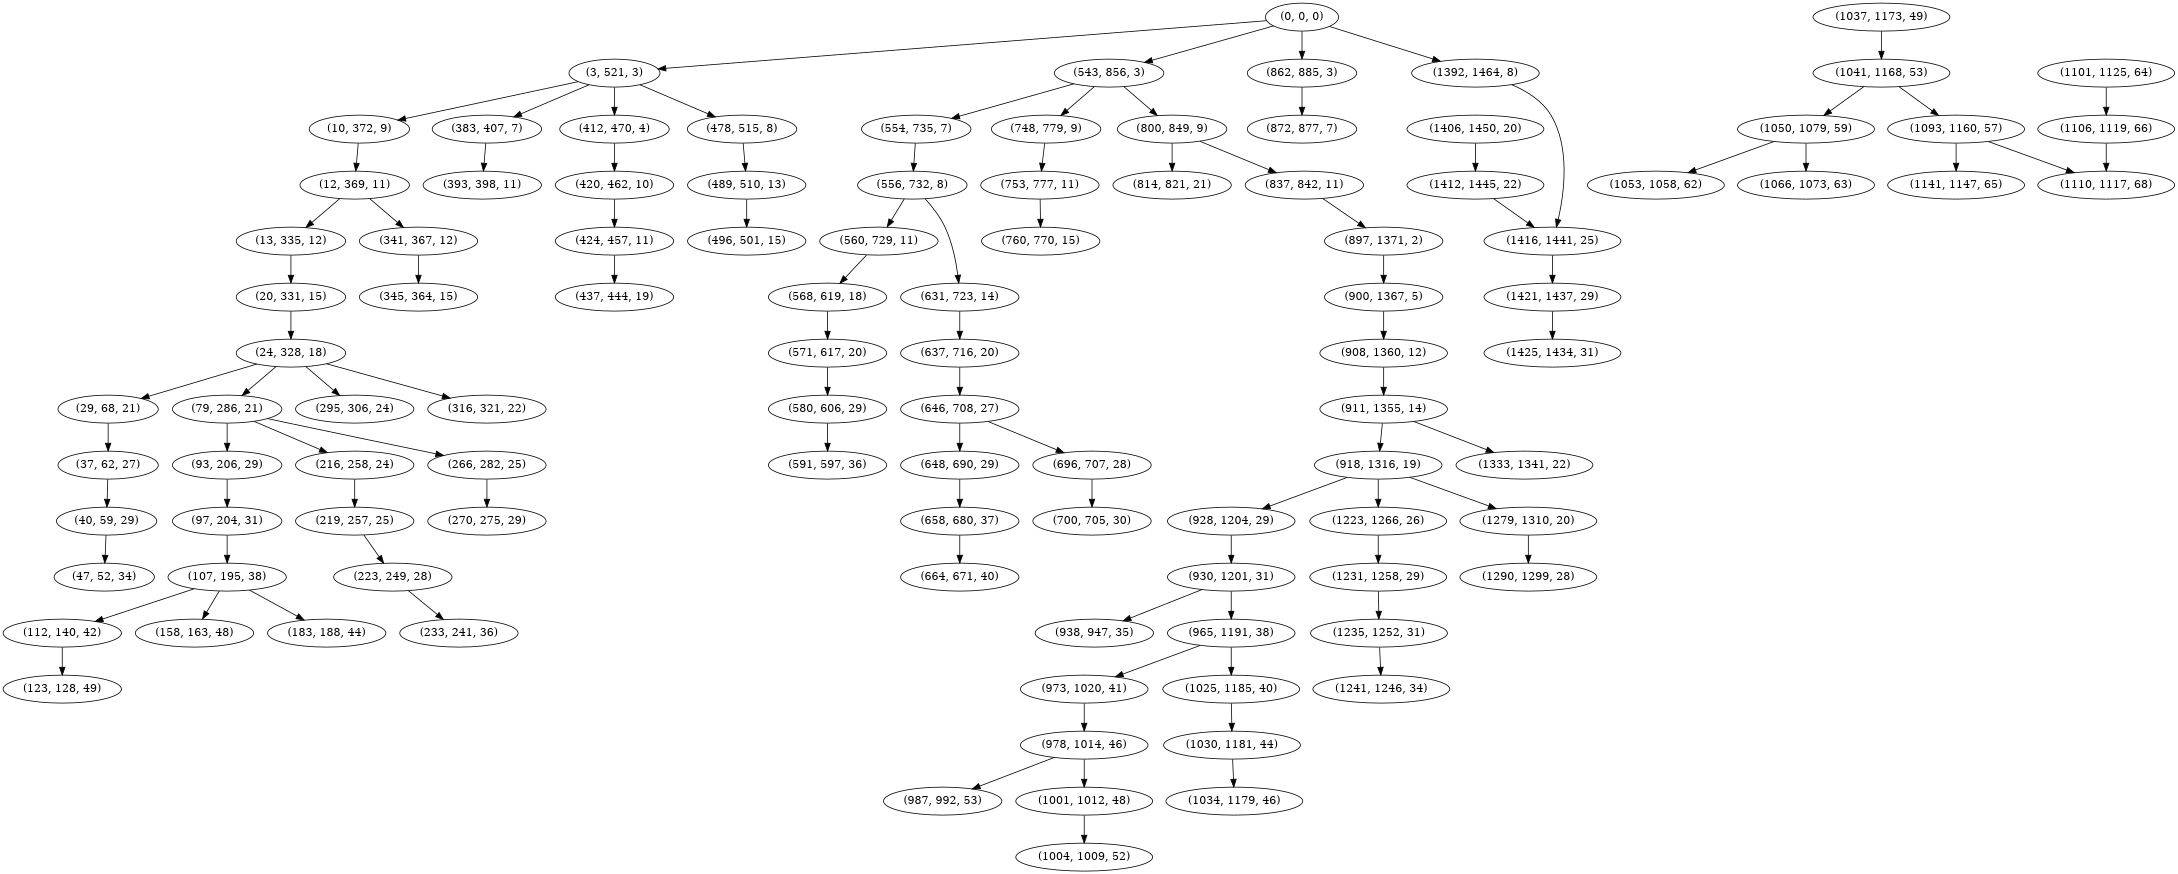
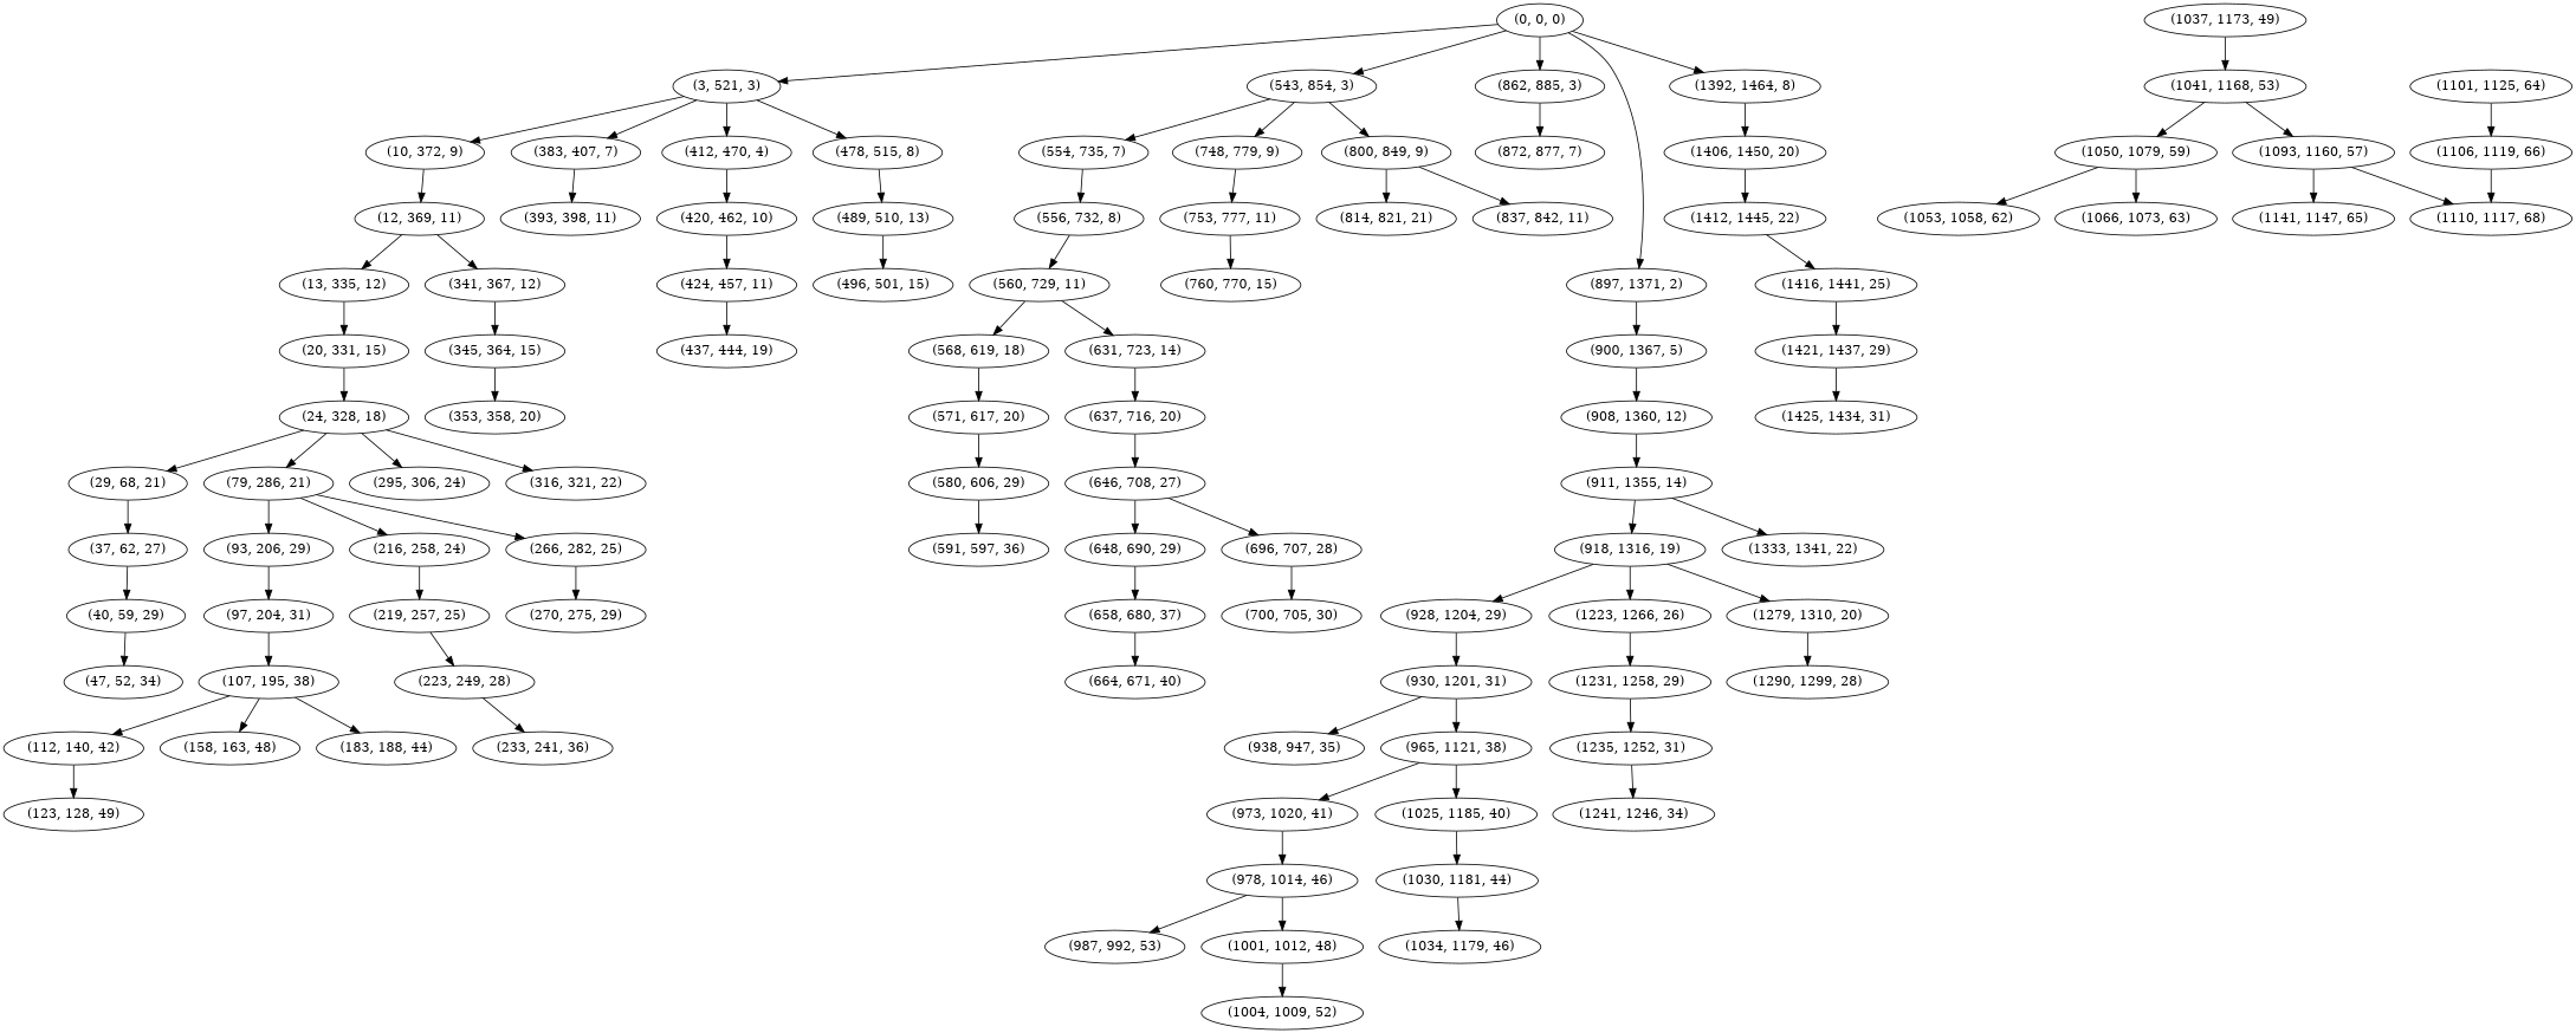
  digraph {
    "(0, 0, 0)"
    "(3, 521, 3)"
-   "(543, 856, 3)"
+   "(543, 856, 3)" [label="(543, 854, 3)"]
    "(862, 885, 3)"
    "(897, 1371, 2)"
    "(1392, 1464, 8)"
    "(10, 372, 9)"
    "(383, 407, 7)"
    "(412, 470, 4)"
    "(478, 515, 8)"
    "(554, 735, 7)"
    "(748, 779, 9)"
    "(800, 849, 9)"
    "(872, 877, 7)"
    "(900, 1367, 5)"
    "(1406, 1450, 20)"
    "(12, 369, 11)"
    "(393, 398, 11)"
    "(420, 462, 10)"
    "(489, 510, 13)"
    "(13, 335, 12)"
    "(341, 367, 12)"
    "(20, 331, 15)"
    "(345, 364, 15)"
    "(24, 328, 18)"
    "(29, 68, 21)"
    "(79, 286, 21)"
    "(295, 306, 24)"
    "(316, 321, 22)"
    "(37, 62, 27)"
    "(93, 206, 29)"
    "(216, 258, 24)"
    "(266, 282, 25)"
    "(40, 59, 29)"
    "(47, 52, 34)"
    "(97, 204, 31)"
    "(219, 257, 25)"
    "(270, 275, 29)"
    "(107, 195, 38)"
    "(112, 140, 42)"
    "(158, 163, 48)"
    "(183, 188, 44)"
    "(123, 128, 49)"
    "(223, 249, 28)"
    "(233, 241, 36)"
+   "(353, 358, 20)"
    "(424, 457, 11)"
    "(437, 444, 19)"
    "(496, 501, 15)"
    "(556, 732, 8)"
    "(753, 777, 11)"
    "(814, 821, 21)"
    "(837, 842, 11)"
    "(560, 729, 11)"
    "(568, 619, 18)"
    "(631, 723, 14)"
    "(571, 617, 20)"
    "(637, 716, 20)"
    "(580, 606, 29)"
    "(591, 597, 36)"
    "(646, 708, 27)"
    "(648, 690, 29)"
    "(696, 707, 28)"
    "(658, 680, 37)"
    "(700, 705, 30)"
    "(664, 671, 40)"
    "(760, 770, 15)"
    "(908, 1360, 12)"
    "(911, 1355, 14)"
    "(918, 1316, 19)"
    "(1333, 1341, 22)"
    "(928, 1204, 29)"
    "(1223, 1266, 26)"
    "(1279, 1310, 20)"
    "(930, 1201, 31)"
    "(1231, 1258, 29)"
    "(1290, 1299, 28)"
    "(938, 947, 35)"
-   "(965, 1191, 38)"
+   "(965, 1191, 38)" [label="(965, 1121, 38)"]
    "(973, 1020, 41)"
    "(1025, 1185, 40)"
    "(978, 1014, 46)"
    "(1030, 1181, 44)"
    "(987, 992, 53)"
    "(1001, 1012, 48)"
    n86 [label="(1004, 1009, 52)"]
    "(1034, 1179, 46)"
    "(1037, 1173, 49)"
    "(1041, 1168, 53)"
    "(1050, 1079, 59)"
    "(1093, 1160, 57)"
    "(1053, 1058, 62)"
    "(1066, 1073, 63)"
    "(1141, 1147, 65)"
    "(1110, 1117, 68)"
    "(1101, 1125, 64)"
    "(1106, 1119, 66)"
    "(1235, 1252, 31)"
    "(1241, 1246, 34)"
    "(1412, 1445, 22)"
    "(1416, 1441, 25)"
    "(1421, 1437, 29)"
    "(1425, 1434, 31)"
    "(0, 0, 0)" -> "(3, 521, 3)"
    "(0, 0, 0)" -> "(543, 856, 3)"
    "(0, 0, 0)" -> "(862, 885, 3)"
-   "(837, 842, 11)" -> "(897, 1371, 2)"
+   "(0, 0, 0)" -> "(897, 1371, 2)"
    "(0, 0, 0)" -> "(1392, 1464, 8)"
    "(3, 521, 3)" -> "(10, 372, 9)"
    "(3, 521, 3)" -> "(383, 407, 7)"
    "(3, 521, 3)" -> "(412, 470, 4)"
    "(3, 521, 3)" -> "(478, 515, 8)"
    "(543, 856, 3)" -> "(554, 735, 7)"
    "(543, 856, 3)" -> "(748, 779, 9)"
    "(543, 856, 3)" -> "(800, 849, 9)"
    "(862, 885, 3)" -> "(872, 877, 7)"
    "(897, 1371, 2)" -> "(900, 1367, 5)"
-   "(1392, 1464, 8)" -> "(1416, 1441, 25)"
+   "(1392, 1464, 8)" -> "(1406, 1450, 20)"
    "(10, 372, 9)" -> "(12, 369, 11)"
    "(383, 407, 7)" -> "(393, 398, 11)"
    "(412, 470, 4)" -> "(420, 462, 10)"
    "(478, 515, 8)" -> "(489, 510, 13)"
    "(554, 735, 7)" -> "(556, 732, 8)"
    "(748, 779, 9)" -> "(753, 777, 11)"
    "(800, 849, 9)" -> "(814, 821, 21)"
    "(800, 849, 9)" -> "(837, 842, 11)"
    "(900, 1367, 5)" -> "(908, 1360, 12)"
    "(1406, 1450, 20)" -> "(1412, 1445, 22)"
    "(12, 369, 11)" -> "(13, 335, 12)"
    "(12, 369, 11)" -> "(341, 367, 12)"
    "(420, 462, 10)" -> "(424, 457, 11)"
    "(489, 510, 13)" -> "(496, 501, 15)"
    "(13, 335, 12)" -> "(20, 331, 15)"
    "(341, 367, 12)" -> "(345, 364, 15)"
    "(20, 331, 15)" -> "(24, 328, 18)"
+   "(345, 364, 15)" -> "(353, 358, 20)"
    "(24, 328, 18)" -> "(29, 68, 21)"
    "(24, 328, 18)" -> "(79, 286, 21)"
    "(24, 328, 18)" -> "(295, 306, 24)"
    "(24, 328, 18)" -> "(316, 321, 22)"
    "(29, 68, 21)" -> "(37, 62, 27)"
    "(79, 286, 21)" -> "(93, 206, 29)"
    "(79, 286, 21)" -> "(216, 258, 24)"
    "(79, 286, 21)" -> "(266, 282, 25)"
    "(37, 62, 27)" -> "(40, 59, 29)"
    "(93, 206, 29)" -> "(97, 204, 31)"
    "(216, 258, 24)" -> "(219, 257, 25)"
    "(266, 282, 25)" -> "(270, 275, 29)"
    "(40, 59, 29)" -> "(47, 52, 34)"
    "(97, 204, 31)" -> "(107, 195, 38)"
    "(219, 257, 25)" -> "(223, 249, 28)"
    "(107, 195, 38)" -> "(112, 140, 42)"
    "(107, 195, 38)" -> "(158, 163, 48)"
    "(107, 195, 38)" -> "(183, 188, 44)"
    "(112, 140, 42)" -> "(123, 128, 49)"
    "(223, 249, 28)" -> "(233, 241, 36)"
    "(424, 457, 11)" -> "(437, 444, 19)"
    "(556, 732, 8)" -> "(560, 729, 11)"
    "(753, 777, 11)" -> "(760, 770, 15)"
    "(560, 729, 11)" -> "(568, 619, 18)"
-   "(556, 732, 8)" -> "(631, 723, 14)"
+   "(560, 729, 11)" -> "(631, 723, 14)"
    "(568, 619, 18)" -> "(571, 617, 20)"
    "(631, 723, 14)" -> "(637, 716, 20)"
    "(571, 617, 20)" -> "(580, 606, 29)"
    "(637, 716, 20)" -> "(646, 708, 27)"
    "(580, 606, 29)" -> "(591, 597, 36)"
    "(646, 708, 27)" -> "(648, 690, 29)"
    "(646, 708, 27)" -> "(696, 707, 28)"
    "(648, 690, 29)" -> "(658, 680, 37)"
    "(696, 707, 28)" -> "(700, 705, 30)"
    "(658, 680, 37)" -> "(664, 671, 40)"
    "(908, 1360, 12)" -> "(911, 1355, 14)"
    "(911, 1355, 14)" -> "(918, 1316, 19)"
    "(911, 1355, 14)" -> "(1333, 1341, 22)"
    "(918, 1316, 19)" -> "(928, 1204, 29)"
    "(918, 1316, 19)" -> "(1223, 1266, 26)"
    "(918, 1316, 19)" -> "(1279, 1310, 20)"
    "(928, 1204, 29)" -> "(930, 1201, 31)"
    "(1223, 1266, 26)" -> "(1231, 1258, 29)"
    "(1279, 1310, 20)" -> "(1290, 1299, 28)"
    "(930, 1201, 31)" -> "(938, 947, 35)"
    "(930, 1201, 31)" -> "(965, 1191, 38)"
    "(1231, 1258, 29)" -> "(1235, 1252, 31)"
    "(965, 1191, 38)" -> "(973, 1020, 41)"
    "(965, 1191, 38)" -> "(1025, 1185, 40)"
    "(973, 1020, 41)" -> "(978, 1014, 46)"
    "(1025, 1185, 40)" -> "(1030, 1181, 44)"
    "(978, 1014, 46)" -> "(987, 992, 53)"
    "(978, 1014, 46)" -> "(1001, 1012, 48)"
    "(1030, 1181, 44)" -> "(1034, 1179, 46)"
    "(1001, 1012, 48)" -> n86
    "(1037, 1173, 49)" -> "(1041, 1168, 53)"
    "(1041, 1168, 53)" -> "(1050, 1079, 59)"
    "(1041, 1168, 53)" -> "(1093, 1160, 57)"
    "(1050, 1079, 59)" -> "(1053, 1058, 62)"
    "(1050, 1079, 59)" -> "(1066, 1073, 63)"
    "(1093, 1160, 57)" -> "(1141, 1147, 65)"
    "(1093, 1160, 57)" -> "(1110, 1117, 68)"
    "(1101, 1125, 64)" -> "(1106, 1119, 66)"
    "(1106, 1119, 66)" -> "(1110, 1117, 68)"
    "(1235, 1252, 31)" -> "(1241, 1246, 34)"
    "(1412, 1445, 22)" -> "(1416, 1441, 25)"
    "(1416, 1441, 25)" -> "(1421, 1437, 29)"
    "(1421, 1437, 29)" -> "(1425, 1434, 31)"
  }
